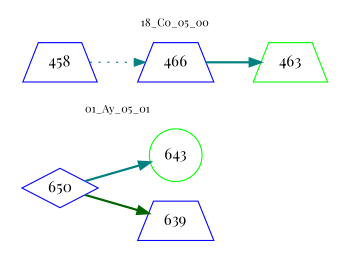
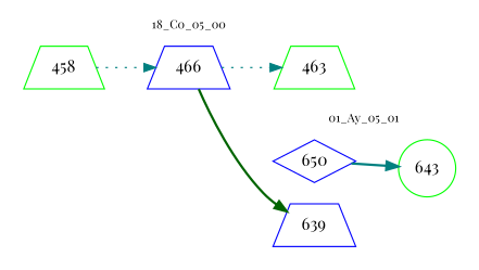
  digraph {
    fontname="Playfair Display"
    rankdir=LR
    node [color=blue fontname="Playfair Display" shape=trapezium]
    edge [color=teal fontname="Playfair Display" style=bold]
    n1 [label=650 shape=diamond]
    n2 [label=639]
    n3 [color=green label=643 shape=circle]
    n4 [label=466]
-   n5 [label=458]
+   n5 [color=green label=458]
    n6 [color=green label=463]
    subgraph cluster_1 {
      color=white
      fontsize=10
      label="01_Ay_05_01"
      n1
      n2
      n3
    }
    subgraph cluster_2 {
      color=white
      fontsize=10
      label="18_C0_05_00"
      n4
      n5
      n6
    }
-   n1 -> n2 [color=darkgreen]
+   n4 -> n2 [color=darkgreen]
    n1 -> n3
-   n4 -> n6
+   n4 -> n6 [style=dotted]
    n5 -> n4 [style=dotted]
  }
